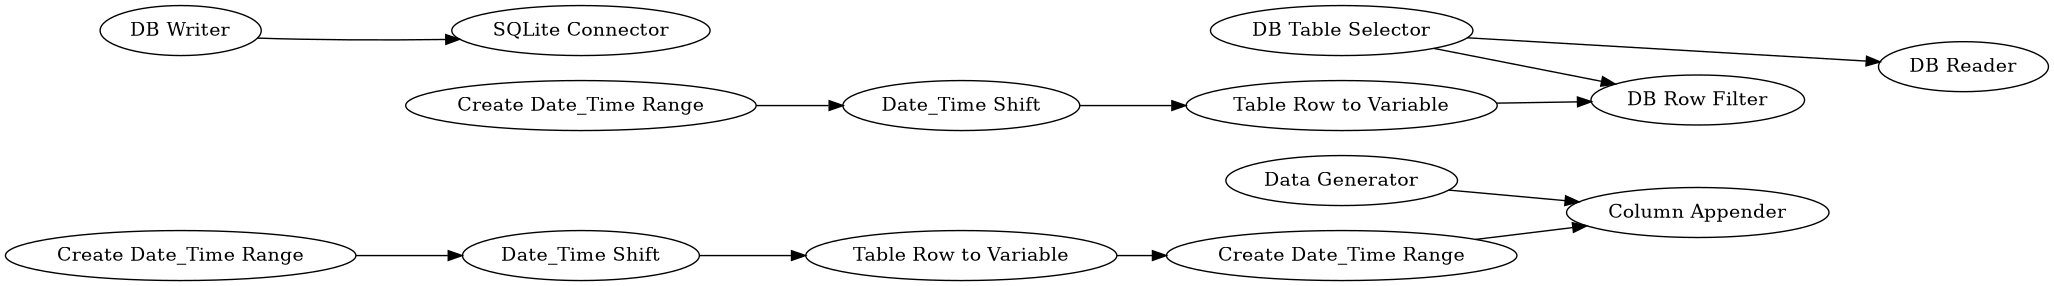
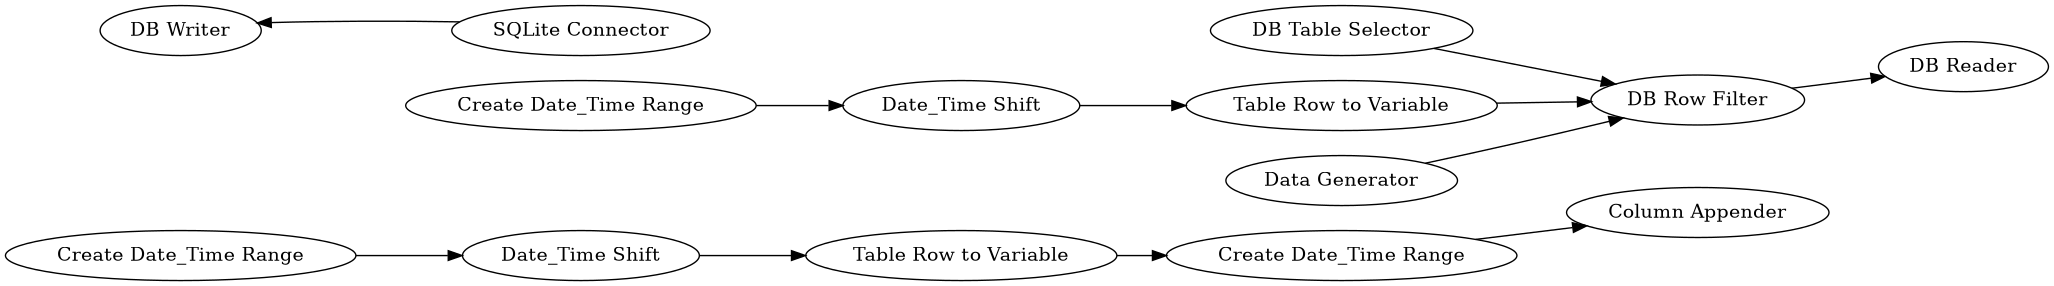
  digraph {
    rankdir=LR
    n1 [label="Table Row to Variable"]
    n2 [label="DB Row Filter"]
    n3 [label="DB Reader"]
    n4 [label="Date_Time Shift"]
    n5 [label="Create Date_Time Range"]
    n6 [label="Date_Time Shift"]
    n7 [label="Table Row to Variable"]
    n8 [label="Create Date_Time Range"]
    n9 [label="Data Generator"]
    n10 [label="Column Appender"]
    n11 [label="DB Writer"]
    n12 [label="DB Table Selector"]
    n13 [label="SQLite Connector"]
    n14 [label="Create Date_Time Range"]
    n1 -> n2
-   n12 -> n3
+   n2 -> n3
    n4 -> n1
    n5 -> n6
    n6 -> n7
    n7 -> n8
    n8 -> n10
-   n9 -> n10
+   n9 -> n2
    n12 -> n2
-   n11 -> n13
+   n13 -> n11
    n14 -> n4
  }
